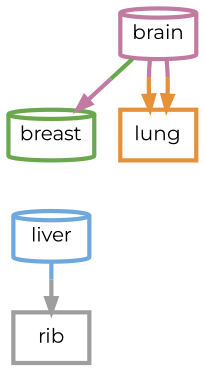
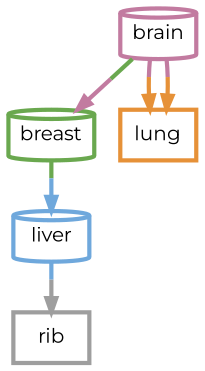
  digraph {
    fontname=Montserrat
    node [fillcolor=white fontname=Montserrat penwidth=3.0 shape=cylinder]
    edge [color="#c27ba0;0.5:#e69138" fontname=Montserrat penwidth=3]
    breast [color="#6aa84f"]
    liver [color="#6fa8dc"]
    brain [color="#c27ba0"]
    lung [color="#e69138" shape=box]
    rib [color="#9e9e9e" shape=box]
+   breast -> liver [color="#6aa84f;0.5:#6fa8dc"]
    liver -> rib [color="#6fa8dc;0.5:#9e9e9e"]
    brain -> breast [color="#6aa84f;0.5:#c27ba0"]
    brain -> lung
    brain -> lung
  }
